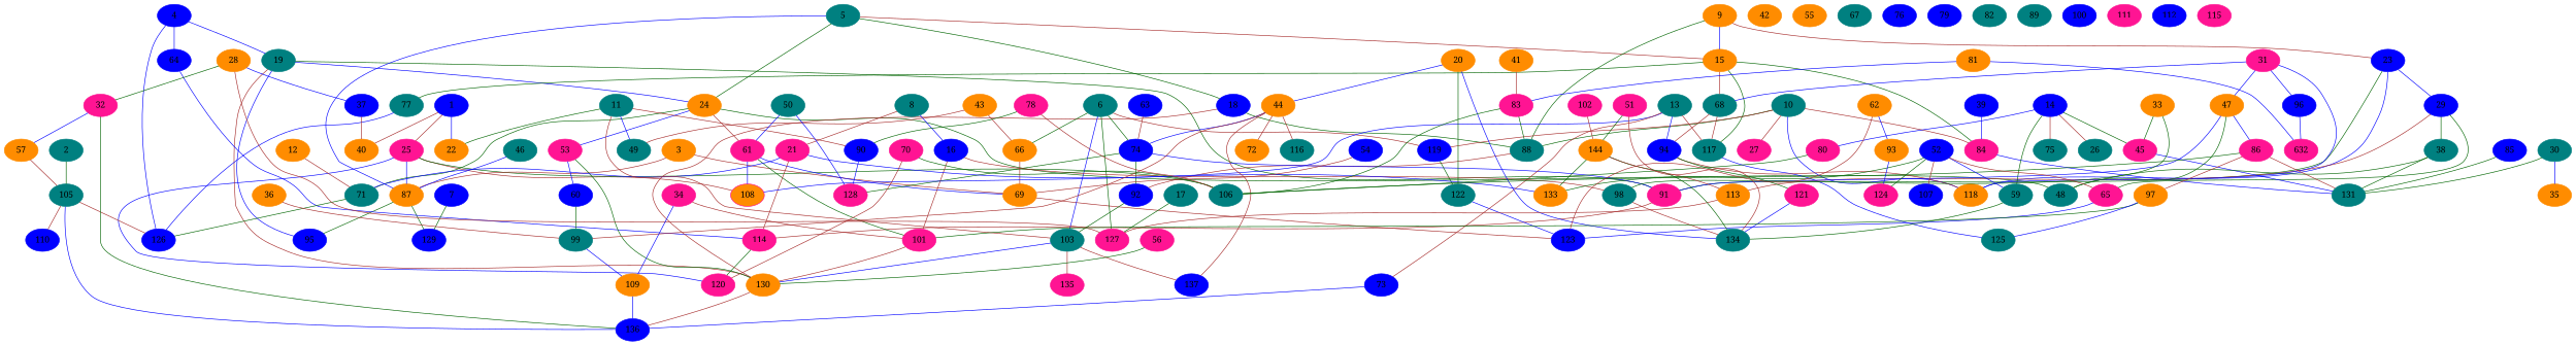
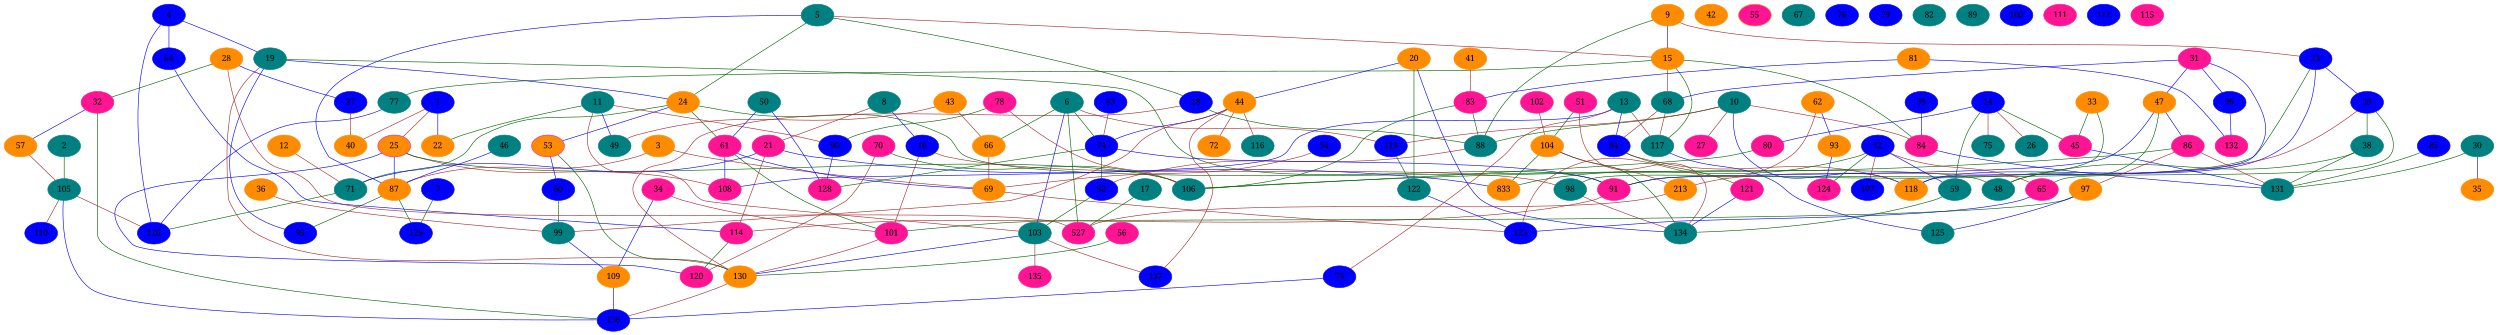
  graph {
    fontname="Noto Serif"
    node [color=teal fontname="Noto Serif" style=filled]
    edge [color=brown fontname="Noto Serif"]
    1 [color=blue]
    22 [color=darkorange]
-   25 [color=deeppink]
+   25 [color=deeppink fillcolor=darkorange]
    40 [color=darkorange]
    87 [color=darkorange]
-   108 [color=deeppink fillcolor=darkorange]
+   108 [color=deeppink]
    106
    120 [color=deeppink]
    2
    105
    126 [color=blue]
    136 [color=blue]
    110 [color=blue]
    3 [color=darkorange]
    69 [color=darkorange]
    123 [color=blue]
    129 [color=blue]
    95 [color=blue]
    4 [color=blue]
    19
    64 [color=blue]
    24 [color=darkorange]
    130 [color=darkorange]
    91 [color=deeppink]
    114 [color=deeppink]
    5
    15 [color=darkorange]
    18 [color=blue]
    84 [color=deeppink]
    117
    68
    77
    88
    71
    48
-   53 [color=deeppink]
+   53 [color=deeppink fillcolor=darkorange]
    61 [color=deeppink]
    66 [color=darkorange]
    6
    74 [color=blue]
    103
    119 [color=blue]
-   127 [color=deeppink]
+   127 [color=deeppink label=527]
    128 [color=deeppink]
    92 [color=blue]
    137 [color=blue]
    135 [color=deeppink]
    122
    7 [color=blue]
    16 [color=blue]
    8
    21 [color=deeppink]
    98
    101 [color=deeppink]
-   133 [color=darkorange]
+   133 [color=darkorange label=833]
    9 [color=darkorange]
    23 [color=blue]
    118 [color=darkorange]
    29 [color=blue]
    57 [color=darkorange]
    10
    27 [color=deeppink]
    131
    11
    49
    90 [color=blue]
    12 [color=darkorange]
    73 [color=blue]
    13
    94 [color=blue]
    121 [color=deeppink]
    125
    14 [color=blue]
    26
    45 [color=deeppink]
    59
    75
    80 [color=deeppink]
    134
    17
    20 [color=darkorange]
    44 [color=darkorange]
    99
    72 [color=darkorange]
    116
    38
    65 [color=deeppink]
-   113 [color=darkorange]
+   113 [color=darkorange label=213]
    60 [color=blue]
    28 [color=darkorange]
    32 [color=deeppink]
    37 [color=blue]
    35 [color=darkorange]
    30
    31 [color=deeppink]
    47 [color=darkorange]
    96 [color=blue]
    86 [color=deeppink]
-   132 [color=deeppink label=632]
+   132 [color=deeppink]
    33 [color=darkorange]
    34 [color=deeppink]
    109 [color=darkorange]
    36 [color=darkorange]
    39 [color=blue]
    41 [color=darkorange]
    83 [color=deeppink]
    42 [color=darkorange]
    43 [color=darkorange]
    46
    97 [color=darkorange]
    50
    51 [color=deeppink]
-   104 [color=darkorange label=144]
+   104 [color=darkorange]
    52 [color=blue]
    107 [color=blue]
    124 [color=deeppink]
    54 [color=blue]
-   55 [color=darkorange]
+   55 [color=darkorange fillcolor=deeppink]
    56 [color=deeppink]
    62 [color=darkorange]
    93 [color=darkorange]
    63 [color=blue]
    67
    70 [color=deeppink]
    76 [color=blue]
    78 [color=deeppink]
    79 [color=blue]
    81 [color=darkorange]
    82
    85 [color=blue]
    89
    100 [color=blue]
    102 [color=deeppink]
    111 [color=deeppink]
    112 [color=blue]
    115 [color=deeppink]
    1 -- 22 [color=blue]
    1 -- 25
    1 -- 40
    25 -- 87 [color=blue]
    25 -- 108
    25 -- 106 [color=darkgreen]
    25 -- 120 [color=blue]
    87 -- 129 [color=darkgreen]
    87 -- 95 [color=darkgreen]
    2 -- 105 [color=darkgreen]
    105 -- 126
    105 -- 136 [color=blue]
    105 -- 110
    3 -- 87
    3 -- 69
    69 -- 123
    4 -- 126 [color=blue]
    4 -- 19 [color=blue]
    4 -- 64 [color=blue]
    19 -- 95 [color=blue]
    19 -- 24 [color=blue]
    19 -- 130
    19 -- 91 [color=darkgreen]
    64 -- 114 [color=blue]
    24 -- 71 [color=darkgreen]
    24 -- 48 [color=darkgreen]
    24 -- 53 [color=blue]
-   24 -- 61
+   24 -- 61 [color=darkgreen]
    130 -- 136
    91 -- 114
    114 -- 120 [color=darkgreen]
    5 -- 87 [color=blue]
    5 -- 24 [color=darkgreen]
    5 -- 15
    5 -- 18 [color=darkgreen]
    15 -- 84 [color=darkgreen]
    15 -- 117 [color=darkgreen]
    15 -- 68
    15 -- 77 [color=darkgreen]
    18 -- 130
    18 -- 88 [color=darkgreen]
    84 -- 131 [color=blue]
    117 -- 125 [color=blue]
    68 -- 117
    68 -- 94
    77 -- 126 [color=blue]
    88 -- 92
    71 -- 126 [color=darkgreen]
    53 -- 130 [color=darkgreen]
    53 -- 60 [color=blue]
    61 -- 108 [color=blue]
    61 -- 69 [color=blue]
    61 -- 101 [color=darkgreen]
    66 -- 69
    6 -- 66 [color=darkgreen]
    6 -- 74 [color=darkgreen]
    6 -- 103 [color=blue]
    6 -- 119
    6 -- 127 [color=darkgreen]
    74 -- 91 [color=blue]
    74 -- 128 [color=darkgreen]
    74 -- 92 [color=darkgreen]
    103 -- 130 [color=blue]
    103 -- 137
    103 -- 135
    119 -- 122 [color=darkgreen]
    92 -- 103 [color=darkgreen]
    122 -- 123 [color=blue]
    7 -- 129 [color=darkgreen]
    16 -- 98
    16 -- 101
    8 -- 16 [color=blue]
    8 -- 21
    21 -- 114
    21 -- 71 [color=blue]
    21 -- 133 [color=blue]
    98 -- 134
    101 -- 130
    9 -- 15 [color=blue]
    9 -- 88 [color=darkgreen]
    9 -- 23
    23 -- 91 [color=darkgreen]
    23 -- 118 [color=blue]
    23 -- 29 [color=blue]
    29 -- 38 [color=darkgreen]
    29 -- 65 [color=darkgreen]
    29 -- 113
    57 -- 105
    10 -- 84
    10 -- 88 [color=darkgreen]
    10 -- 119
    10 -- 118 [color=blue]
    10 -- 27
    11 -- 22 [color=darkgreen]
    11 -- 103
    11 -- 49 [color=blue]
    11 -- 90
    90 -- 128 [color=blue]
    12 -- 71
    73 -- 136 [color=blue]
    13 -- 108 [color=blue]
    13 -- 117
    13 -- 73
    13 -- 94 [color=blue]
    94 -- 118
    94 -- 121 [color=darkgreen]
    121 -- 134 [color=blue]
    14 -- 26
    14 -- 45 [color=darkgreen]
    14 -- 59 [color=darkgreen]
    14 -- 75
    14 -- 80 [color=blue]
    45 -- 131 [color=blue]
    59 -- 134 [color=darkgreen]
    80 -- 106 [color=darkgreen]
    17 -- 127 [color=darkgreen]
    20 -- 122 [color=darkgreen]
    20 -- 134 [color=blue]
    20 -- 44 [color=blue]
    44 -- 74 [color=blue]
    44 -- 137
    44 -- 99
    44 -- 72
    44 -- 116
    99 -- 109 [color=blue]
    38 -- 48 [color=darkgreen]
    38 -- 131 [color=darkgreen]
    65 -- 123 [color=blue]
    113 -- 127
    60 -- 99 [color=darkgreen]
    28 -- 127
    28 -- 32 [color=darkgreen]
    28 -- 37 [color=blue]
    32 -- 136 [color=darkgreen]
    32 -- 57 [color=blue]
    37 -- 40
    30 -- 131 [color=darkgreen]
    30 -- 35 [color=blue]
    31 -- 68 [color=blue]
    31 -- 118 [color=blue]
    31 -- 47 [color=blue]
    31 -- 96 [color=blue]
    47 -- 91 [color=blue]
    47 -- 48 [color=darkgreen]
    47 -- 86 [color=blue]
    96 -- 132 [color=blue]
    86 -- 106 [color=darkgreen]
    86 -- 131
    86 -- 97
    33 -- 98 [color=darkgreen]
    33 -- 45 [color=darkgreen]
    34 -- 101
    34 -- 109 [color=blue]
    109 -- 136 [color=blue]
    36 -- 99
    39 -- 84 [color=blue]
    41 -- 83
    83 -- 106 [color=darkgreen]
    83 -- 88 [color=darkgreen]
    43 -- 66
    43 -- 49
    46 -- 87 [color=blue]
    97 -- 101 [color=darkgreen]
    97 -- 125 [color=blue]
    50 -- 61 [color=blue]
    50 -- 128 [color=blue]
    51 -- 134
    51 -- 104 [color=darkgreen]
    104 -- 133 [color=darkgreen]
    104 -- 134 [color=darkgreen]
    104 -- 113
    52 -- 133 [color=darkgreen]
    52 -- 59 [color=blue]
    52 -- 65
    52 -- 107
    52 -- 124 [color=darkgreen]
    54 -- 69
    56 -- 130 [color=darkgreen]
    62 -- 123
    62 -- 93 [color=blue]
    93 -- 124 [color=blue]
    63 -- 74
    70 -- 106 [color=darkgreen]
    70 -- 120
    78 -- 106
    78 -- 90 [color=darkgreen]
    81 -- 132 [color=blue]
    81 -- 83 [color=blue]
    85 -- 131 [color=darkgreen]
    102 -- 104
  }
